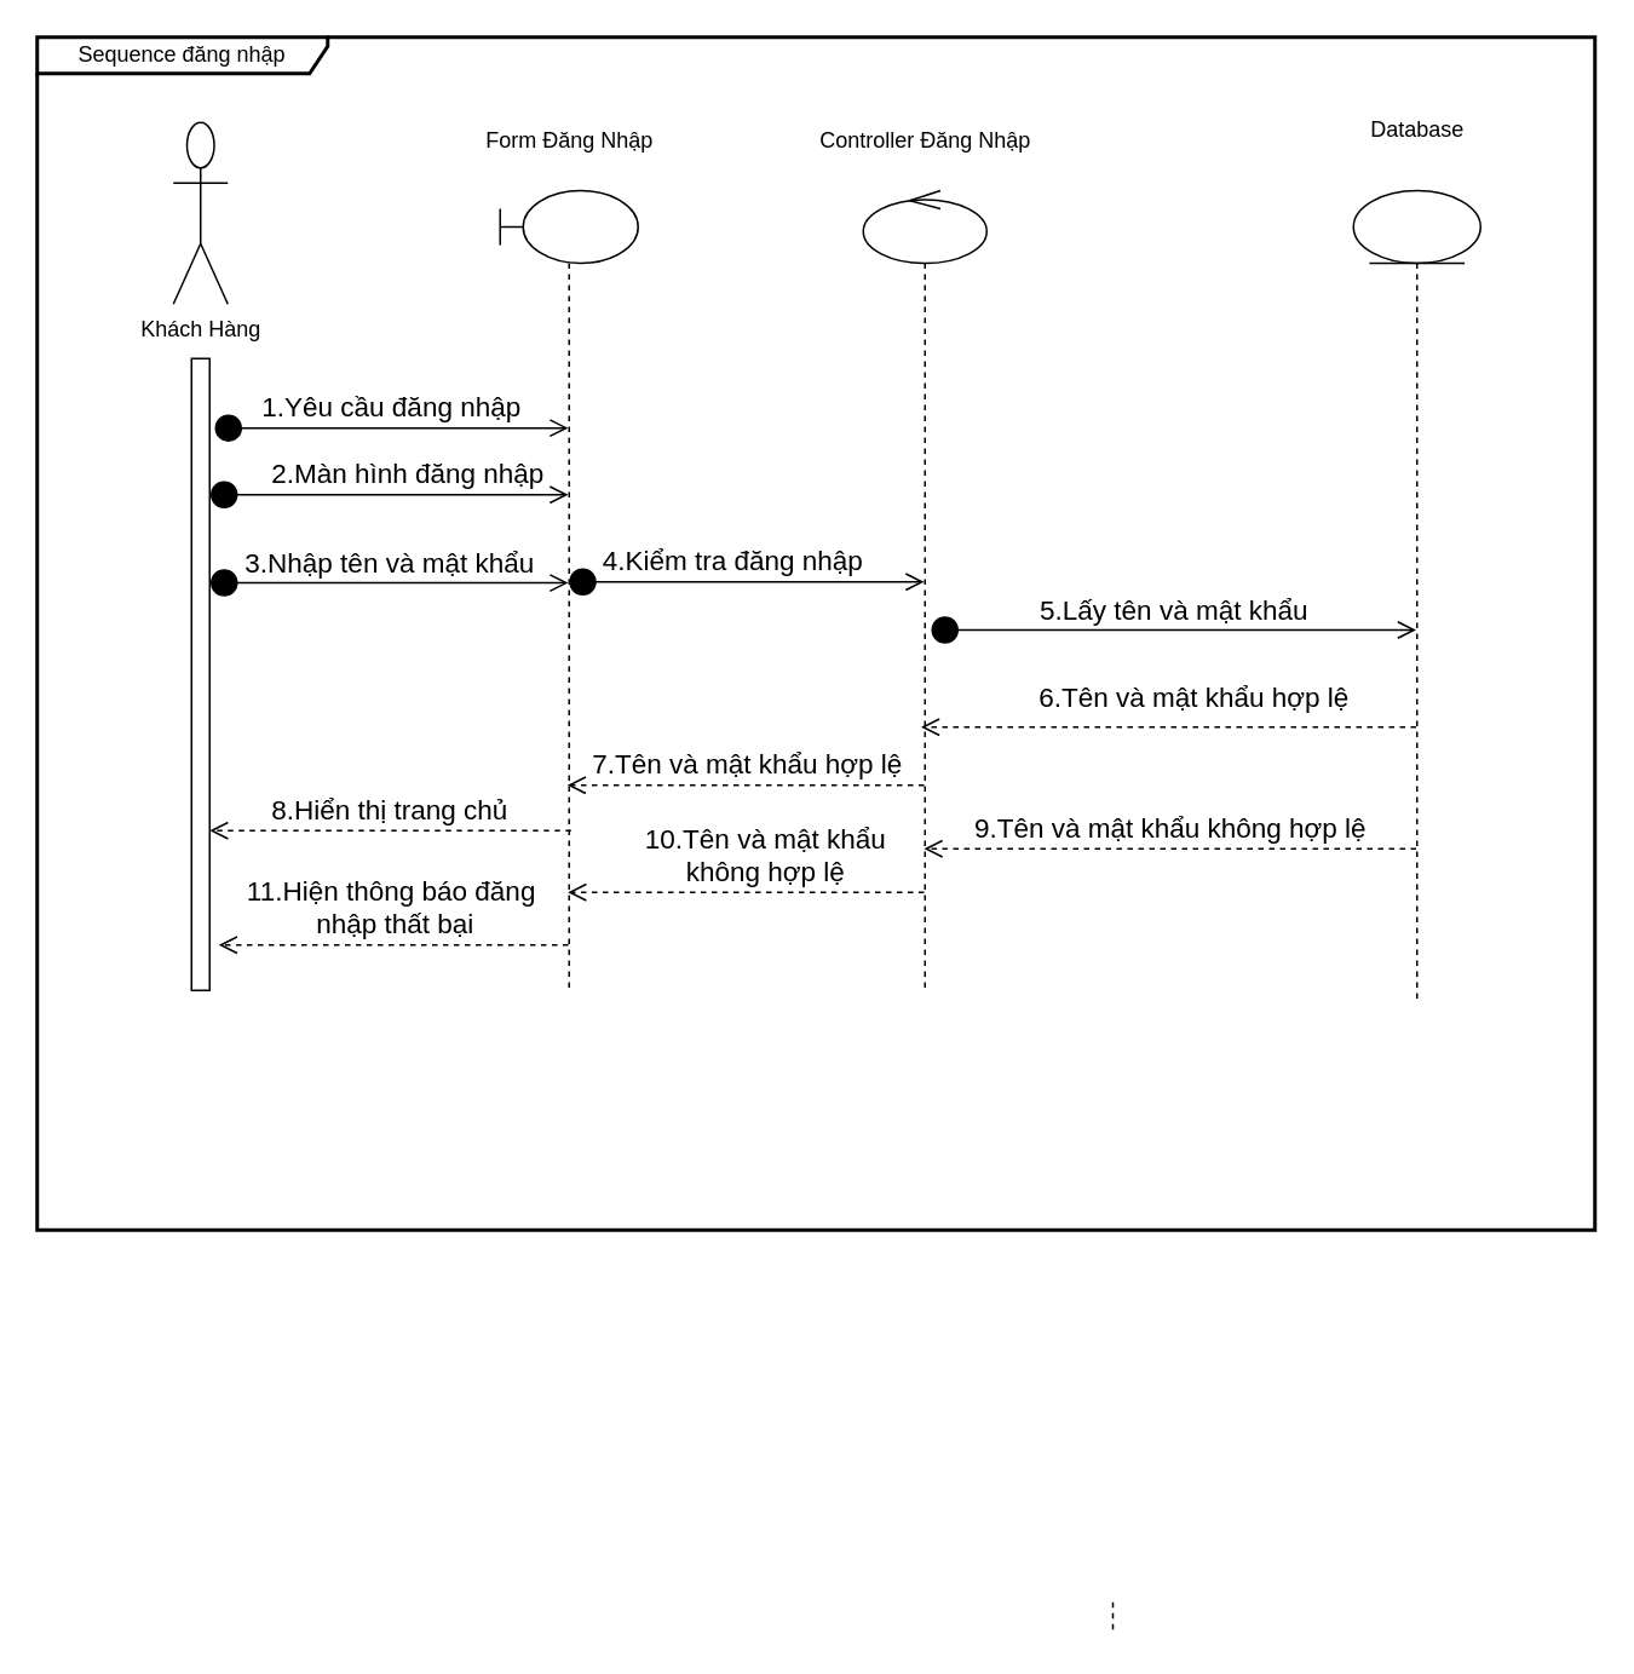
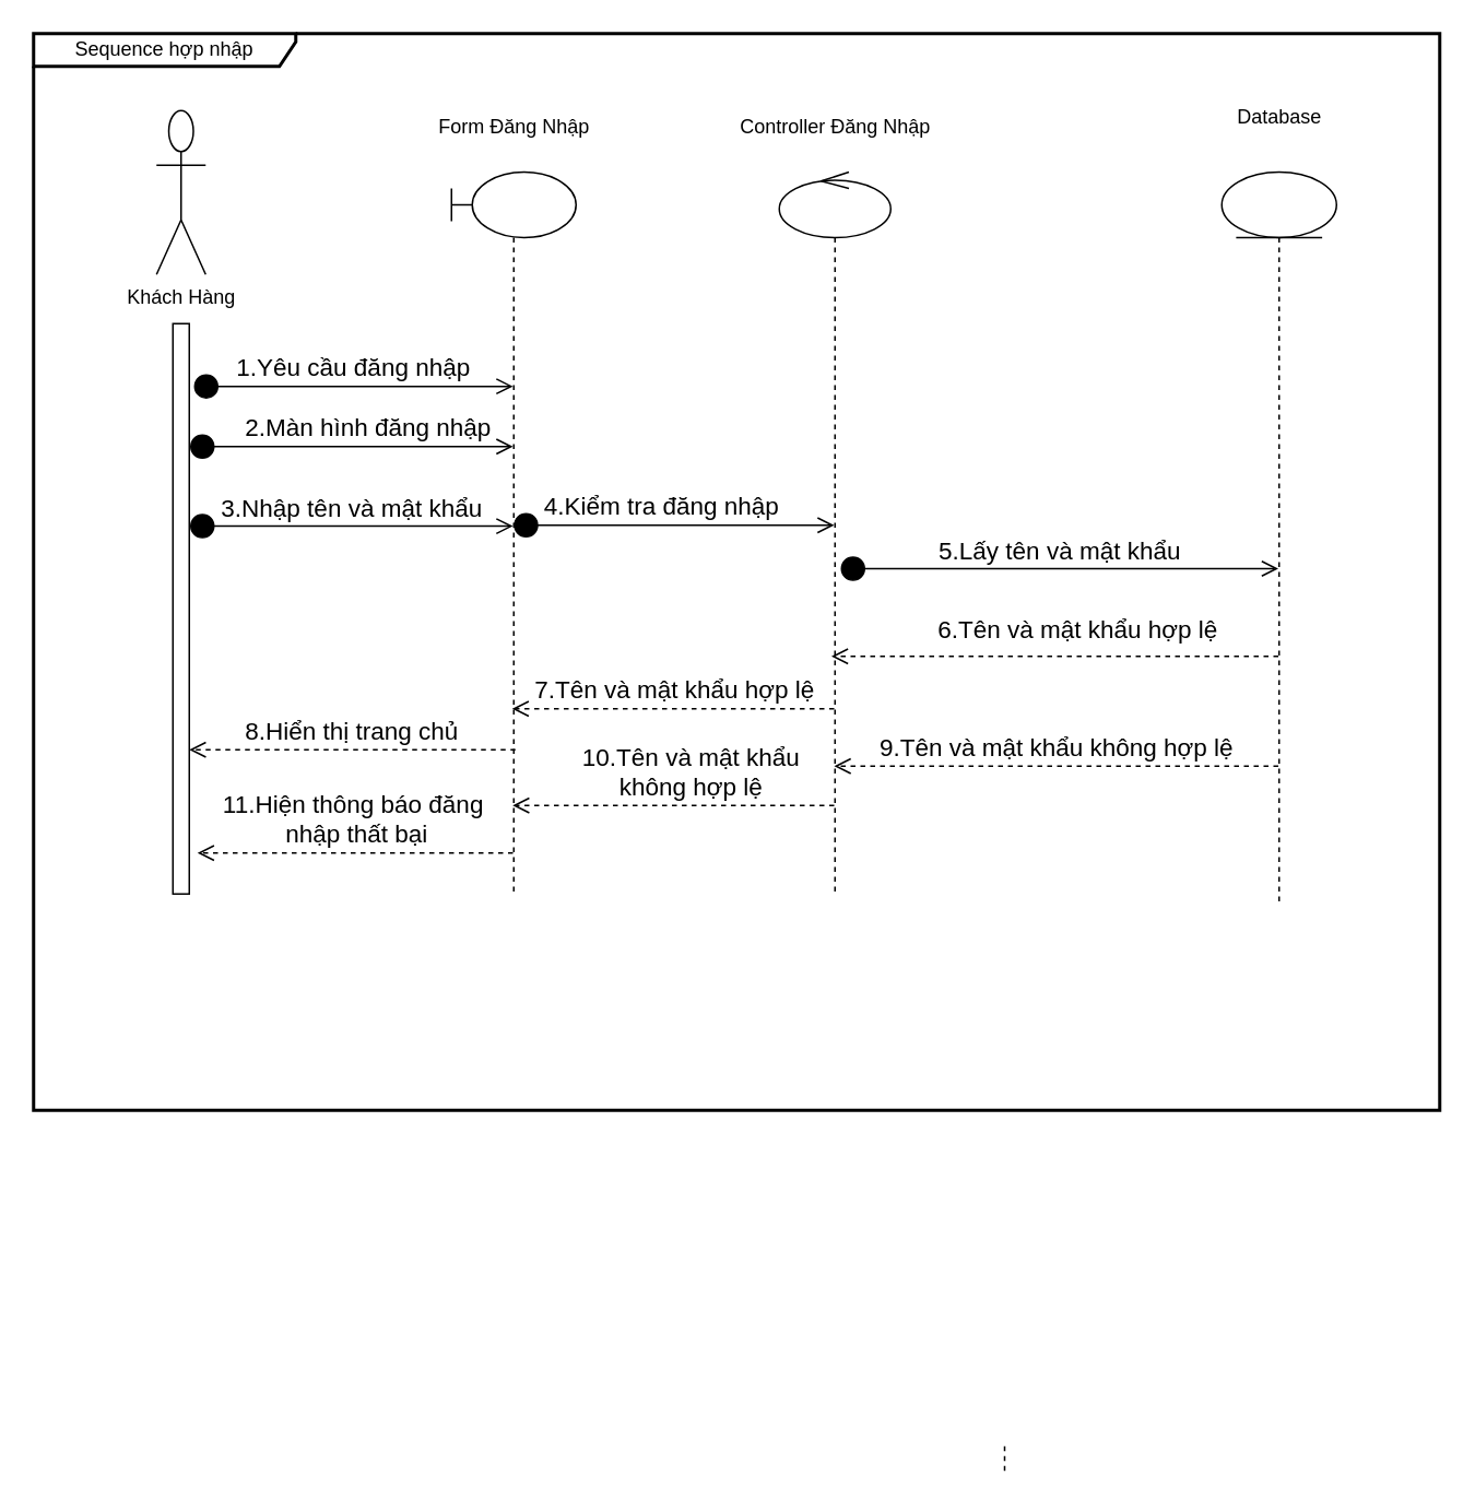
  <mxCell id="0" />
  <mxCell id="1" parent="0" />
  <mxCell id="2" value="" style="edgeStyle=none;endArrow=none;dashed=1" parent="1" edge="1"><mxGeometry x="1204.071" y="380.087" width="100" height="100" as="geometry"><mxPoint x="612.5" y="882.083" as="sourcePoint" /><mxPoint x="612.5" y="900" as="targetPoint" /></mxGeometry></mxCell>
  <mxCell id="3" value="" style="shape=umlLifeline;participant=umlBoundary;perimeter=lifelinePerimeter;whiteSpace=wrap;html=1;container=1;collapsible=0;recursiveResize=0;verticalAlign=top;spacingTop=36;outlineConnect=0;" vertex="1" parent="1"><mxGeometry x="275" y="104.5" width="76" height="440.5" as="geometry" /></mxCell>
  <mxCell id="4" value="" style="shape=umlLifeline;participant=umlEntity;perimeter=lifelinePerimeter;whiteSpace=wrap;html=1;container=1;collapsible=0;recursiveResize=0;verticalAlign=top;spacingTop=36;outlineConnect=0;" vertex="1" parent="1"><mxGeometry x="745" y="104.5" width="70" height="446.25" as="geometry" /></mxCell>
  <mxCell id="5" value="" style="shape=umlLifeline;participant=umlControl;perimeter=lifelinePerimeter;whiteSpace=wrap;html=1;container=1;collapsible=0;recursiveResize=0;verticalAlign=top;spacingTop=36;outlineConnect=0;" vertex="1" parent="1"><mxGeometry x="475" y="104.5" width="68" height="442" as="geometry" /></mxCell>
  <mxCell id="6" value="&lt;span style=&quot;font-size: 15px&quot;&gt;5.Lấy tên và mật khẩu&lt;/span&gt;" style="html=1;verticalAlign=bottom;startArrow=circle;startFill=1;endArrow=open;startSize=6;endSize=8;strokeWidth=1;" edge="1" parent="5" target="4"><mxGeometry width="80" relative="1" as="geometry"><mxPoint x="37" y="242" as="sourcePoint" /><mxPoint x="117" y="242" as="targetPoint" /></mxGeometry></mxCell>
  <mxCell id="7" value="Form Đăng Nhập&lt;br&gt;" style="text;html=1;align=center;verticalAlign=middle;resizable=0;points=[];autosize=1;" vertex="1" parent="1"><mxGeometry x="258" y="67" width="110" height="20" as="geometry" /></mxCell>
  <mxCell id="8" value="Controller Đăng Nhập&lt;br&gt;" style="text;html=1;align=center;verticalAlign=middle;resizable=0;points=[];autosize=1;" vertex="1" parent="1"><mxGeometry x="444" y="67" width="130" height="20" as="geometry" /></mxCell>
  <mxCell id="9" value="Database" style="text;html=1;align=center;verticalAlign=middle;resizable=0;points=[];autosize=1;" vertex="1" parent="1"><mxGeometry x="745" y="60.5" width="70" height="20" as="geometry" /></mxCell>
  <mxCell id="10" value="Khách Hàng" style="shape=umlActor;verticalLabelPosition=bottom;verticalAlign=top;html=1;outlineConnect=0;strokeWidth=1;" vertex="1" parent="1"><mxGeometry x="95" y="67" width="30" height="100" as="geometry" /></mxCell>
  <mxCell id="11" value="" style="html=1;points=[];perimeter=orthogonalPerimeter;" vertex="1" parent="1"><mxGeometry x="105" y="197" width="10" height="348" as="geometry" /></mxCell>
  <mxCell id="12" value="&lt;font style=&quot;font-size: 15px&quot;&gt;1.Yêu cầu đăng nhập&lt;/font&gt;" style="html=1;verticalAlign=bottom;startArrow=circle;startFill=1;endArrow=open;startSize=6;endSize=8;exitX=1.235;exitY=0.11;exitDx=0;exitDy=0;exitPerimeter=0;" edge="1" parent="1" source="11" target="3"><mxGeometry width="80" relative="1" as="geometry"><mxPoint x="168" y="227" as="sourcePoint" /><mxPoint x="248" y="227" as="targetPoint" /></mxGeometry></mxCell>
  <mxCell id="13" value="&lt;font style=&quot;font-size: 15px&quot;&gt;2.Màn hình đăng nhập&lt;/font&gt;" style="html=1;verticalAlign=bottom;startArrow=circle;startFill=1;endArrow=open;startSize=6;endSize=8;" edge="1" parent="1" target="3"><mxGeometry x="0.107" width="80" relative="1" as="geometry"><mxPoint x="115" y="272" as="sourcePoint" /><mxPoint x="305.5" y="272" as="targetPoint" /><mxPoint as="offset" /></mxGeometry></mxCell>
  <mxCell id="14" value="&lt;font style=&quot;font-size: 15px&quot;&gt;3.Nhập tên và mật khẩu&lt;/font&gt;" style="html=1;verticalAlign=bottom;startArrow=circle;startFill=1;endArrow=open;startSize=6;endSize=8;exitX=1;exitY=0.355;exitDx=0;exitDy=0;exitPerimeter=0;" edge="1" parent="1" source="11" target="3"><mxGeometry width="80" relative="1" as="geometry"><mxPoint x="198" y="347" as="sourcePoint" /><mxPoint x="278" y="347" as="targetPoint" /></mxGeometry></mxCell>
  <mxCell id="15" value="&lt;font style=&quot;font-size: 15px&quot;&gt;4.Kiểm tra đăng nhập&lt;/font&gt;" style="html=1;verticalAlign=bottom;startArrow=circle;startFill=1;endArrow=open;startSize=6;endSize=8;" edge="1" parent="1" source="3" target="5"><mxGeometry x="-0.077" width="80" relative="1" as="geometry"><mxPoint x="358" y="347" as="sourcePoint" /><mxPoint x="438" y="347" as="targetPoint" /><Array as="points"><mxPoint x="395" y="320" /></Array><mxPoint as="offset" /></mxGeometry></mxCell>
  <mxCell id="16" value="&lt;font style=&quot;font-size: 15px&quot;&gt;7.Tên và mật khẩu hợp lệ&lt;/font&gt;" style="html=1;verticalAlign=bottom;endArrow=open;dashed=1;endSize=8;strokeWidth=1;" edge="1" parent="1" source="5"><mxGeometry relative="1" as="geometry"><mxPoint x="491.5" y="432" as="sourcePoint" /><mxPoint x="312" y="432" as="targetPoint" /><Array as="points"><mxPoint x="458.68" y="432" /><mxPoint x="418.68" y="432" /><mxPoint x="378.68" y="432" /></Array></mxGeometry></mxCell>
  <mxCell id="17" value="&lt;font style=&quot;font-size: 15px&quot;&gt;8.Hiển thị trang chủ&lt;/font&gt;" style="html=1;verticalAlign=bottom;endArrow=open;dashed=1;endSize=8;" edge="1" parent="1" target="11"><mxGeometry relative="1" as="geometry"><mxPoint x="314" y="457" as="sourcePoint" /><mxPoint x="167.997" y="457" as="targetPoint" /><Array as="points"><mxPoint x="314.01" y="457" /><mxPoint x="274.01" y="457" /><mxPoint x="234.01" y="457" /></Array></mxGeometry></mxCell>
  <mxCell id="18" value="&lt;font style=&quot;font-size: 15px&quot;&gt;9.Tên và mật khẩu không hợp lệ&lt;/font&gt;" style="html=1;verticalAlign=bottom;endArrow=open;dashed=1;endSize=8;" edge="1" parent="1" source="4" target="5"><mxGeometry relative="1" as="geometry"><mxPoint x="638" y="467" as="sourcePoint" /><mxPoint x="495" y="467" as="targetPoint" /><Array as="points"><mxPoint x="583.5" y="467" /><mxPoint x="543.5" y="467" /></Array></mxGeometry></mxCell>
  <mxCell id="19" value="&lt;font style=&quot;font-size: 15px&quot;&gt;10.Tên và mật khẩu &lt;br&gt;không hợp lệ&lt;/font&gt;" style="html=1;verticalAlign=bottom;endArrow=open;dashed=1;endSize=8;" edge="1" parent="1"><mxGeometry x="-0.098" relative="1" as="geometry"><mxPoint x="508.5" y="491" as="sourcePoint" /><mxPoint x="312.324" y="491" as="targetPoint" /><Array as="points"><mxPoint x="420" y="491" /><mxPoint x="368.33" y="491" /></Array><mxPoint as="offset" /></mxGeometry></mxCell>
  <mxCell id="20" value="&lt;font style=&quot;font-size: 15px&quot;&gt;11.Hiện thông báo đăng&amp;nbsp;&lt;br&gt;nhập thất bại&lt;/font&gt;" style="html=1;verticalAlign=bottom;endArrow=open;dashed=1;endSize=8;" edge="1" parent="1" source="3"><mxGeometry relative="1" as="geometry"><mxPoint x="308" y="497" as="sourcePoint" /><mxPoint x="120" y="520" as="targetPoint" /><Array as="points"><mxPoint x="245" y="520" /></Array></mxGeometry></mxCell>
- <mxCell id="21" value="Sequence đăng nhập" style="shape=umlFrame;whiteSpace=wrap;html=1;width=160;height=20;strokeWidth=2;swimlaneFillColor=none;" vertex="1" parent="1"><mxGeometry x="20" y="20" width="858" height="657" as="geometry" /></mxCell>
+ <mxCell id="21" value="Sequence hợp nhập" style="shape=umlFrame;whiteSpace=wrap;html=1;width=160;height=20;strokeWidth=2;swimlaneFillColor=none;" vertex="1" parent="1"><mxGeometry x="20" y="20" width="858" height="657" as="geometry" /></mxCell>
  <mxCell id="22" value="&lt;font style=&quot;font-size: 15px&quot;&gt;6.Tên và mật khẩu hợp lệ&lt;/font&gt;" style="html=1;verticalAlign=bottom;endArrow=open;dashed=1;endSize=8;strokeWidth=1;" edge="1" parent="1" source="4"><mxGeometry x="-0.099" y="-5" relative="1" as="geometry"><mxPoint x="745" y="400" as="sourcePoint" /><mxPoint x="506.824" y="400" as="targetPoint" /><Array as="points"><mxPoint x="677.68" y="400" /><mxPoint x="637.68" y="400" /><mxPoint x="585.5" y="400" /></Array><mxPoint as="offset" /></mxGeometry></mxCell>
